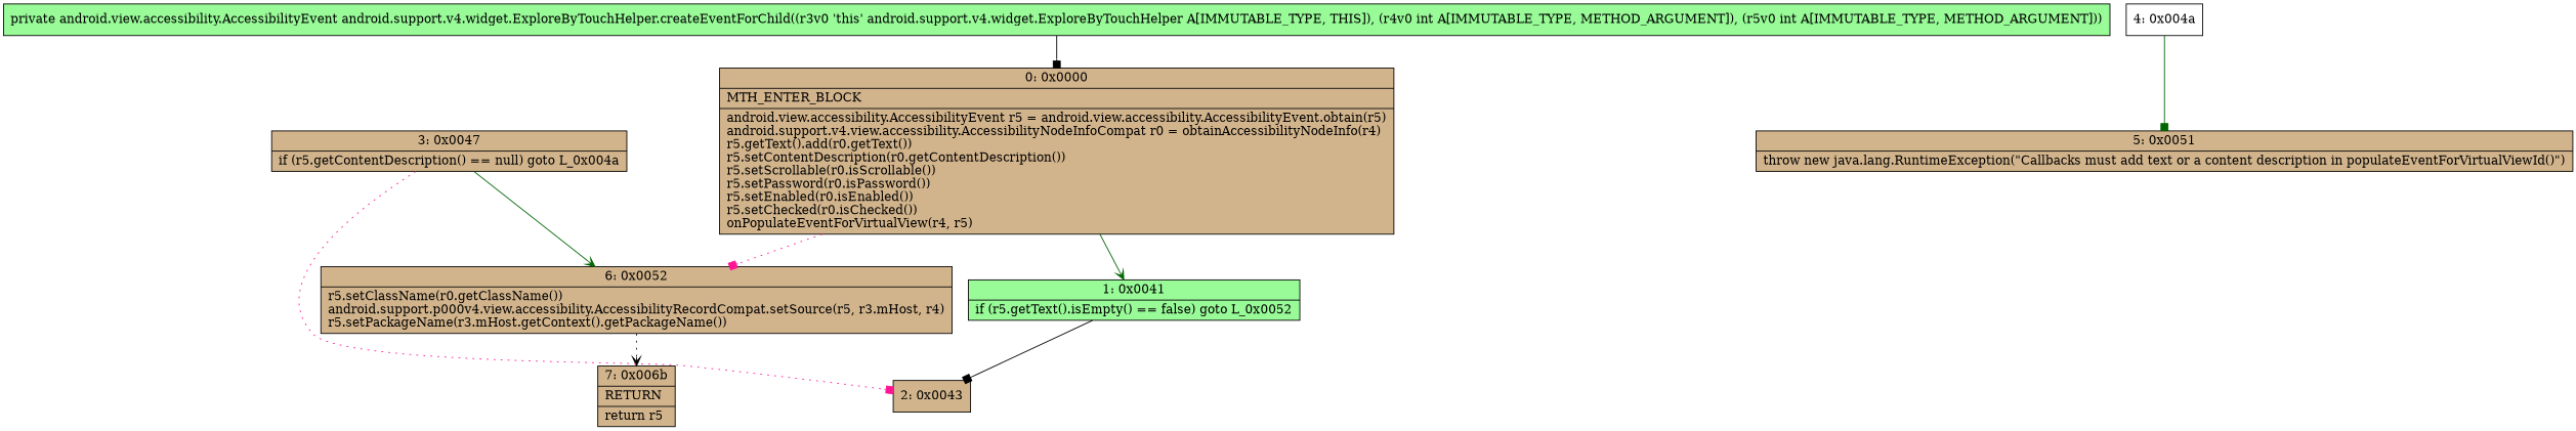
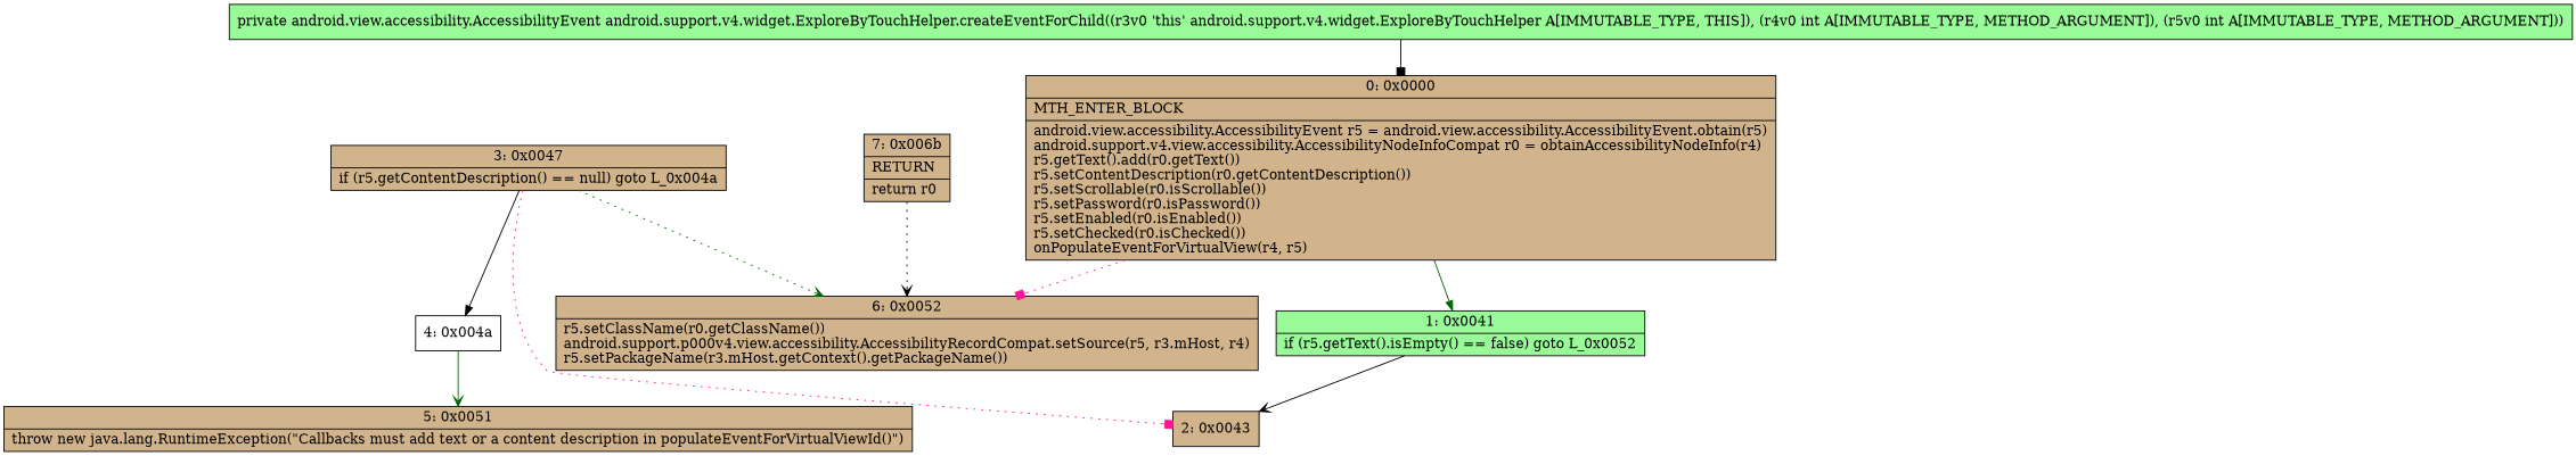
  digraph {
    node [fillcolor=tan shape=record style=filled]
    edge [arrowhead=box color=black style=solid]
    n1 [label="{0\:\ 0x0000|MTH_ENTER_BLOCK\l|android.view.accessibility.AccessibilityEvent r5 = android.view.accessibility.AccessibilityEvent.obtain(r5)\landroid.support.v4.view.accessibility.AccessibilityNodeInfoCompat r0 = obtainAccessibilityNodeInfo(r4)\lr5.getText().add(r0.getText())\lr5.setContentDescription(r0.getContentDescription())\lr5.setScrollable(r0.isScrollable())\lr5.setPassword(r0.isPassword())\lr5.setEnabled(r0.isEnabled())\lr5.setChecked(r0.isChecked())\lonPopulateEventForVirtualView(r4, r5)\l}"]
    n2 [fillcolor=palegreen label="{1\:\ 0x0041|if (r5.getText().isEmpty() == false) goto L_0x0052\l}"]
    n3 [label="{6\:\ 0x0052|r5.setClassName(r0.getClassName())\landroid.support.p000v4.view.accessibility.AccessibilityRecordCompat.setSource(r5, r3.mHost, r4)\lr5.setPackageName(r3.mHost.getContext().getPackageName())\l}"]
    n4 [label="{2\:\ 0x0043}"]
-   n5 [label="{7\:\ 0x006b|RETURN\l|return r5\l}"]
+   n5 [label="{7\:\ 0x006b|RETURN\l|return r0\l}"]
    n6 [label="{3\:\ 0x0047|if (r5.getContentDescription() == null) goto L_0x004a\l}"]
    n7 [fillcolor=white label="{4\:\ 0x004a}"]
    n8 [label="{5\:\ 0x0051|throw new java.lang.RuntimeException(\"Callbacks must add text or a content description in populateEventForVirtualViewId()\")\l}"]
    n9 [fillcolor=palegreen label="{private android.view.accessibility.AccessibilityEvent android.support.v4.widget.ExploreByTouchHelper.createEventForChild((r3v0 'this' android.support.v4.widget.ExploreByTouchHelper A[IMMUTABLE_TYPE, THIS]), (r4v0 int A[IMMUTABLE_TYPE, METHOD_ARGUMENT]), (r5v0 int A[IMMUTABLE_TYPE, METHOD_ARGUMENT])) }"]
-   n1 -> n2 [arrowhead=vee color=darkgreen]
+   n1 -> n2 [arrowhead=normal color=darkgreen]
    n1 -> n3 [color=deeppink style=dotted]
-   n2 -> n4
-   n3 -> n5 [arrowhead=vee style=dotted]
-   n6 -> n3 [arrowhead=vee color=darkgreen]
+   n2 -> n4 [arrowhead=vee]
+   n5 -> n3 [arrowhead=vee style=dotted]
+   n6 -> n3 [arrowhead=vee color=darkgreen style=dotted]
    n6 -> n4 [color=deeppink style=dotted]
-   n7 -> n8 [color=darkgreen]
+   n6 -> n7 [arrowhead=normal]
+   n7 -> n8 [arrowhead=vee color=darkgreen]
    n9 -> n1
  }
